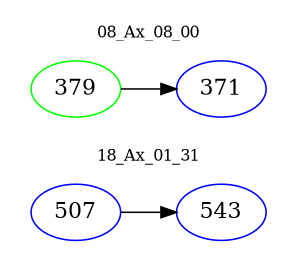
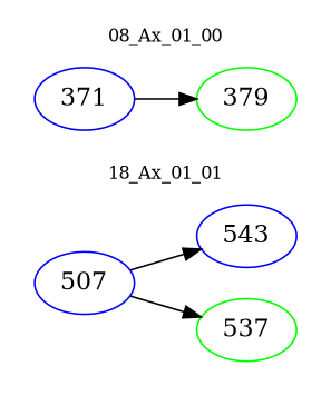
  digraph {
    rankdir=LR
    node [color=blue]
    edge [color=black]
    n1 [label=507]
+   n2 [color=green label=537]
    n3 [label=543]
    n4 [label=371]
    n5 [color=green label=379]
    subgraph cluster_1 {
      color=white
      fontsize=10
-     label="18_Ax_01_31"
+     label="18_Ax_01_01"
      n1
+     n2
      n3
    }
    subgraph cluster_2 {
      color=white
      fontsize=10
-     label="08_Ax_08_00"
+     label="08_Ax_01_00"
      n4
      n5
    }
+   n1 -> n2
    n1 -> n3
-   n5 -> n4
+   n4 -> n5
  }
